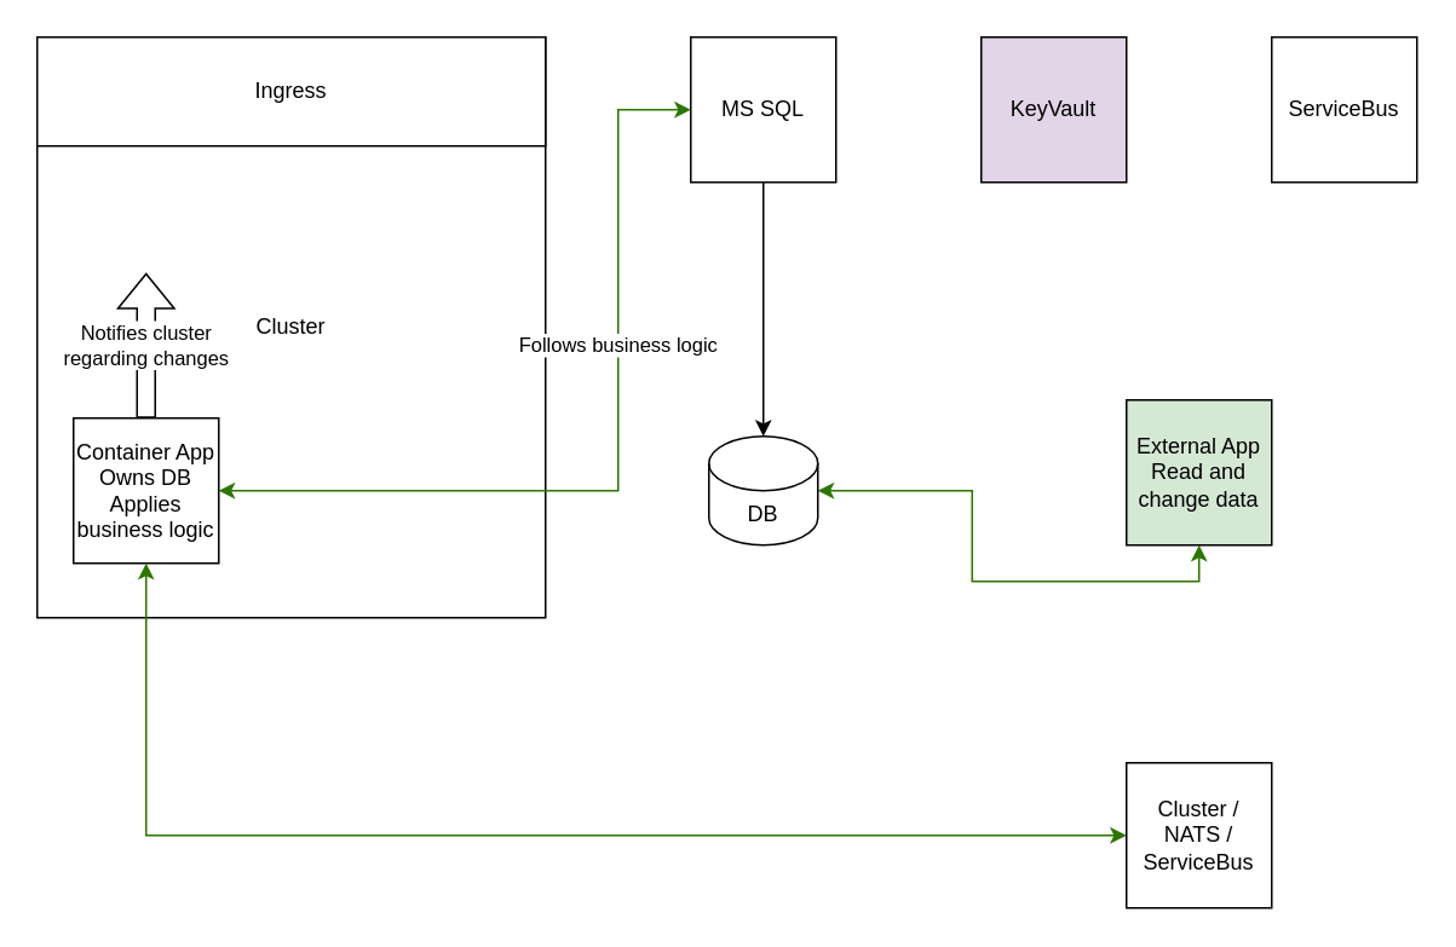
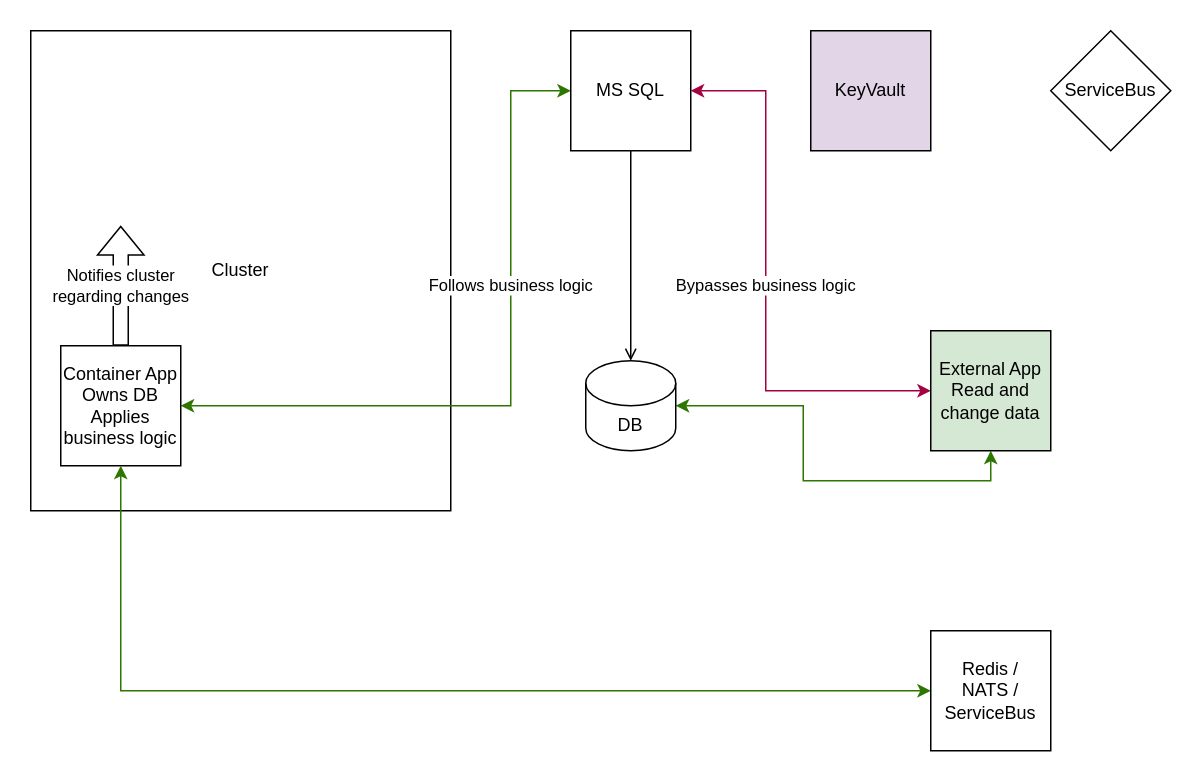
  <mxCell id="0" />
  <mxCell id="1" parent="0" />
  <mxCell id="2" value="Cluster" style="rounded=0;whiteSpace=wrap;html=1;" vertex="1" parent="1"><mxGeometry x="20" y="20" width="280" height="320" as="geometry" /></mxCell>
- <mxCell id="3" value="Ingress" style="rounded=0;whiteSpace=wrap;html=1;" vertex="1" parent="1"><mxGeometry x="20" y="20" width="280" height="60" as="geometry" /></mxCell>
  <mxCell id="4" value="Follows business logic" style="edgeStyle=orthogonalEdgeStyle;rounded=0;orthogonalLoop=1;jettySize=auto;html=1;exitX=1;exitY=0.5;exitDx=0;exitDy=0;entryX=0;entryY=0.5;entryDx=0;entryDy=0;fillColor=#60a917;strokeColor=#2D7600;startArrow=classic;startFill=1;spacingBottom=130;" edge="1" parent="1" source="5" target="13"><mxGeometry relative="1" as="geometry"><Array as="points"><mxPoint x="340" y="270" /><mxPoint x="340" y="60" /></Array></mxGeometry></mxCell>
  <mxCell id="5" value="Container App&lt;br&gt;Owns DB&lt;br&gt;Applies business logic" style="whiteSpace=wrap;html=1;aspect=fixed;" vertex="1" parent="1"><mxGeometry x="40" y="230" width="80" height="80" as="geometry" /></mxCell>
  <mxCell id="6" style="edgeStyle=orthogonalEdgeStyle;rounded=0;orthogonalLoop=1;jettySize=auto;html=1;exitX=0.5;exitY=1;exitDx=0;exitDy=0;startArrow=classic;startFill=1;fillColor=#60a917;strokeColor=#2D7600;" edge="1" parent="1" source="8" target="9"><mxGeometry relative="1" as="geometry" /></mxCell>
+ <mxCell id="7" value="Bypasses business logic" style="edgeStyle=orthogonalEdgeStyle;rounded=0;orthogonalLoop=1;jettySize=auto;html=1;exitX=0;exitY=0.5;exitDx=0;exitDy=0;entryX=1;entryY=0.5;entryDx=0;entryDy=0;fillColor=#d80073;strokeColor=#A50040;startArrow=classic;startFill=1;" edge="1" parent="1" source="8" target="13"><mxGeometry relative="1" as="geometry"><Array as="points"><mxPoint x="510" y="260" /><mxPoint x="510" y="60" /></Array></mxGeometry></mxCell>
  <mxCell id="8" value="External App&lt;br&gt;Read and change data" style="whiteSpace=wrap;html=1;aspect=fixed;fillColor=#d5e8d4;" vertex="1" parent="1"><mxGeometry x="620" y="220" width="80" height="80" as="geometry" /></mxCell>
  <mxCell id="9" value="DB" style="shape=cylinder3;whiteSpace=wrap;html=1;boundedLbl=1;backgroundOutline=1;size=15;" vertex="1" parent="1"><mxGeometry x="390" y="240" width="60" height="60" as="geometry" /></mxCell>
  <mxCell id="10" style="edgeStyle=orthogonalEdgeStyle;rounded=0;orthogonalLoop=1;jettySize=auto;html=1;exitX=0;exitY=0.5;exitDx=0;exitDy=0;entryX=0.5;entryY=1;entryDx=0;entryDy=0;fillColor=#60a917;strokeColor=#2D7600;startArrow=classic;startFill=1;" edge="1" parent="1" source="11" target="5"><mxGeometry relative="1" as="geometry" /></mxCell>
- <mxCell id="11" value="Cluster / &lt;br&gt;NATS / &lt;br&gt;ServiceBus" style="whiteSpace=wrap;html=1;aspect=fixed;" vertex="1" parent="1"><mxGeometry x="620" y="420" width="80" height="80" as="geometry" /></mxCell>
- <mxCell id="12" style="edgeStyle=orthogonalEdgeStyle;rounded=0;orthogonalLoop=1;jettySize=auto;html=1;exitX=0.5;exitY=1;exitDx=0;exitDy=0;" edge="1" parent="1" source="13" target="9"><mxGeometry relative="1" as="geometry" /></mxCell>
+ <mxCell id="11" value="Redis / &lt;br&gt;NATS / &lt;br&gt;ServiceBus" style="whiteSpace=wrap;html=1;aspect=fixed;" vertex="1" parent="1"><mxGeometry x="620" y="420" width="80" height="80" as="geometry" /></mxCell>
+ <mxCell id="12" style="edgeStyle=orthogonalEdgeStyle;rounded=0;orthogonalLoop=1;jettySize=auto;html=1;exitX=0.5;exitY=1;exitDx=0;exitDy=0;endArrow=open;" edge="1" parent="1" source="13" target="9"><mxGeometry relative="1" as="geometry" /></mxCell>
  <mxCell id="13" value="MS SQL" style="whiteSpace=wrap;html=1;aspect=fixed;" vertex="1" parent="1"><mxGeometry x="380" y="20" width="80" height="80" as="geometry" /></mxCell>
  <mxCell id="14" value="KeyVault" style="whiteSpace=wrap;html=1;aspect=fixed;fillColor=#e1d5e7;" vertex="1" parent="1"><mxGeometry x="540" y="20" width="80" height="80" as="geometry" /></mxCell>
- <mxCell id="15" value="ServiceBus" style="whiteSpace=wrap;html=1;aspect=fixed;" vertex="1" parent="1"><mxGeometry x="700" y="20" width="80" height="80" as="geometry" /></mxCell>
+ <mxCell id="15" value="ServiceBus" style="rhombus;whiteSpace=wrap;html=1;aspect=fixed;" vertex="1" parent="1"><mxGeometry x="700" y="20" width="80" height="80" as="geometry" /></mxCell>
  <mxCell id="16" value="Notifies cluster&lt;br&gt;regarding changes" style="shape=flexArrow;endArrow=classic;html=1;rounded=0;" edge="1" parent="1"><mxGeometry width="50" height="50" relative="1" as="geometry"><mxPoint x="80" y="230" as="sourcePoint" /><mxPoint x="80" y="150" as="targetPoint" /></mxGeometry></mxCell>
